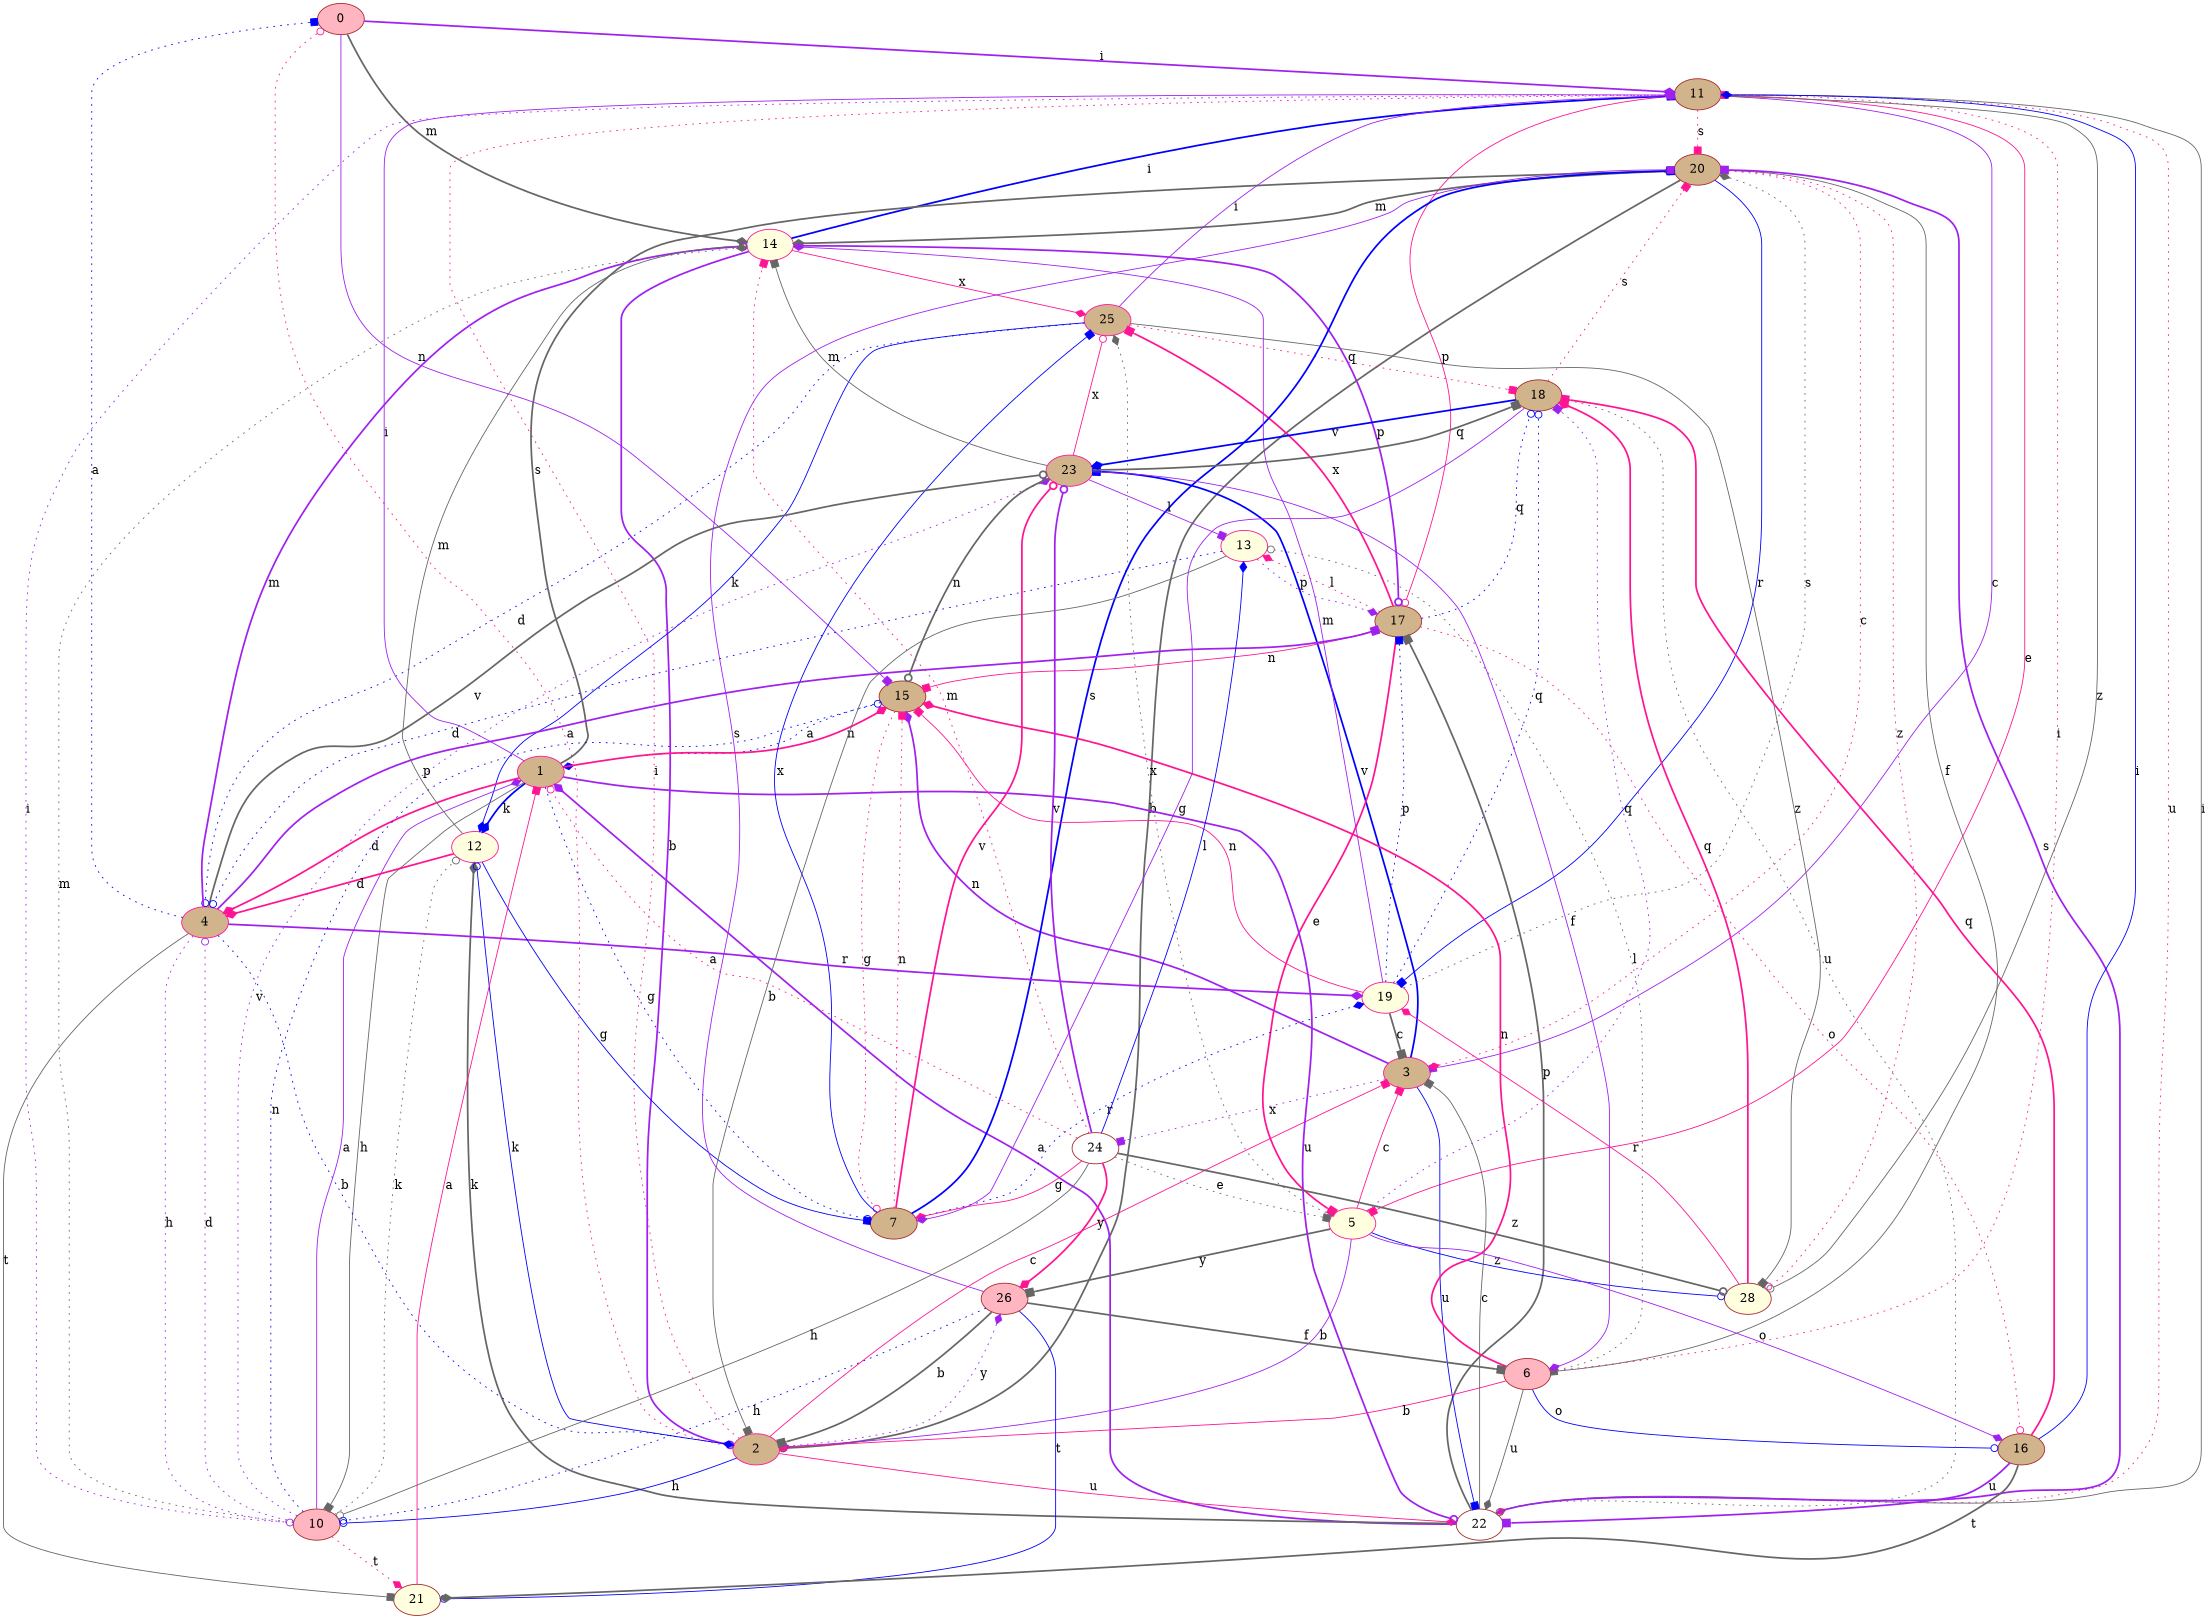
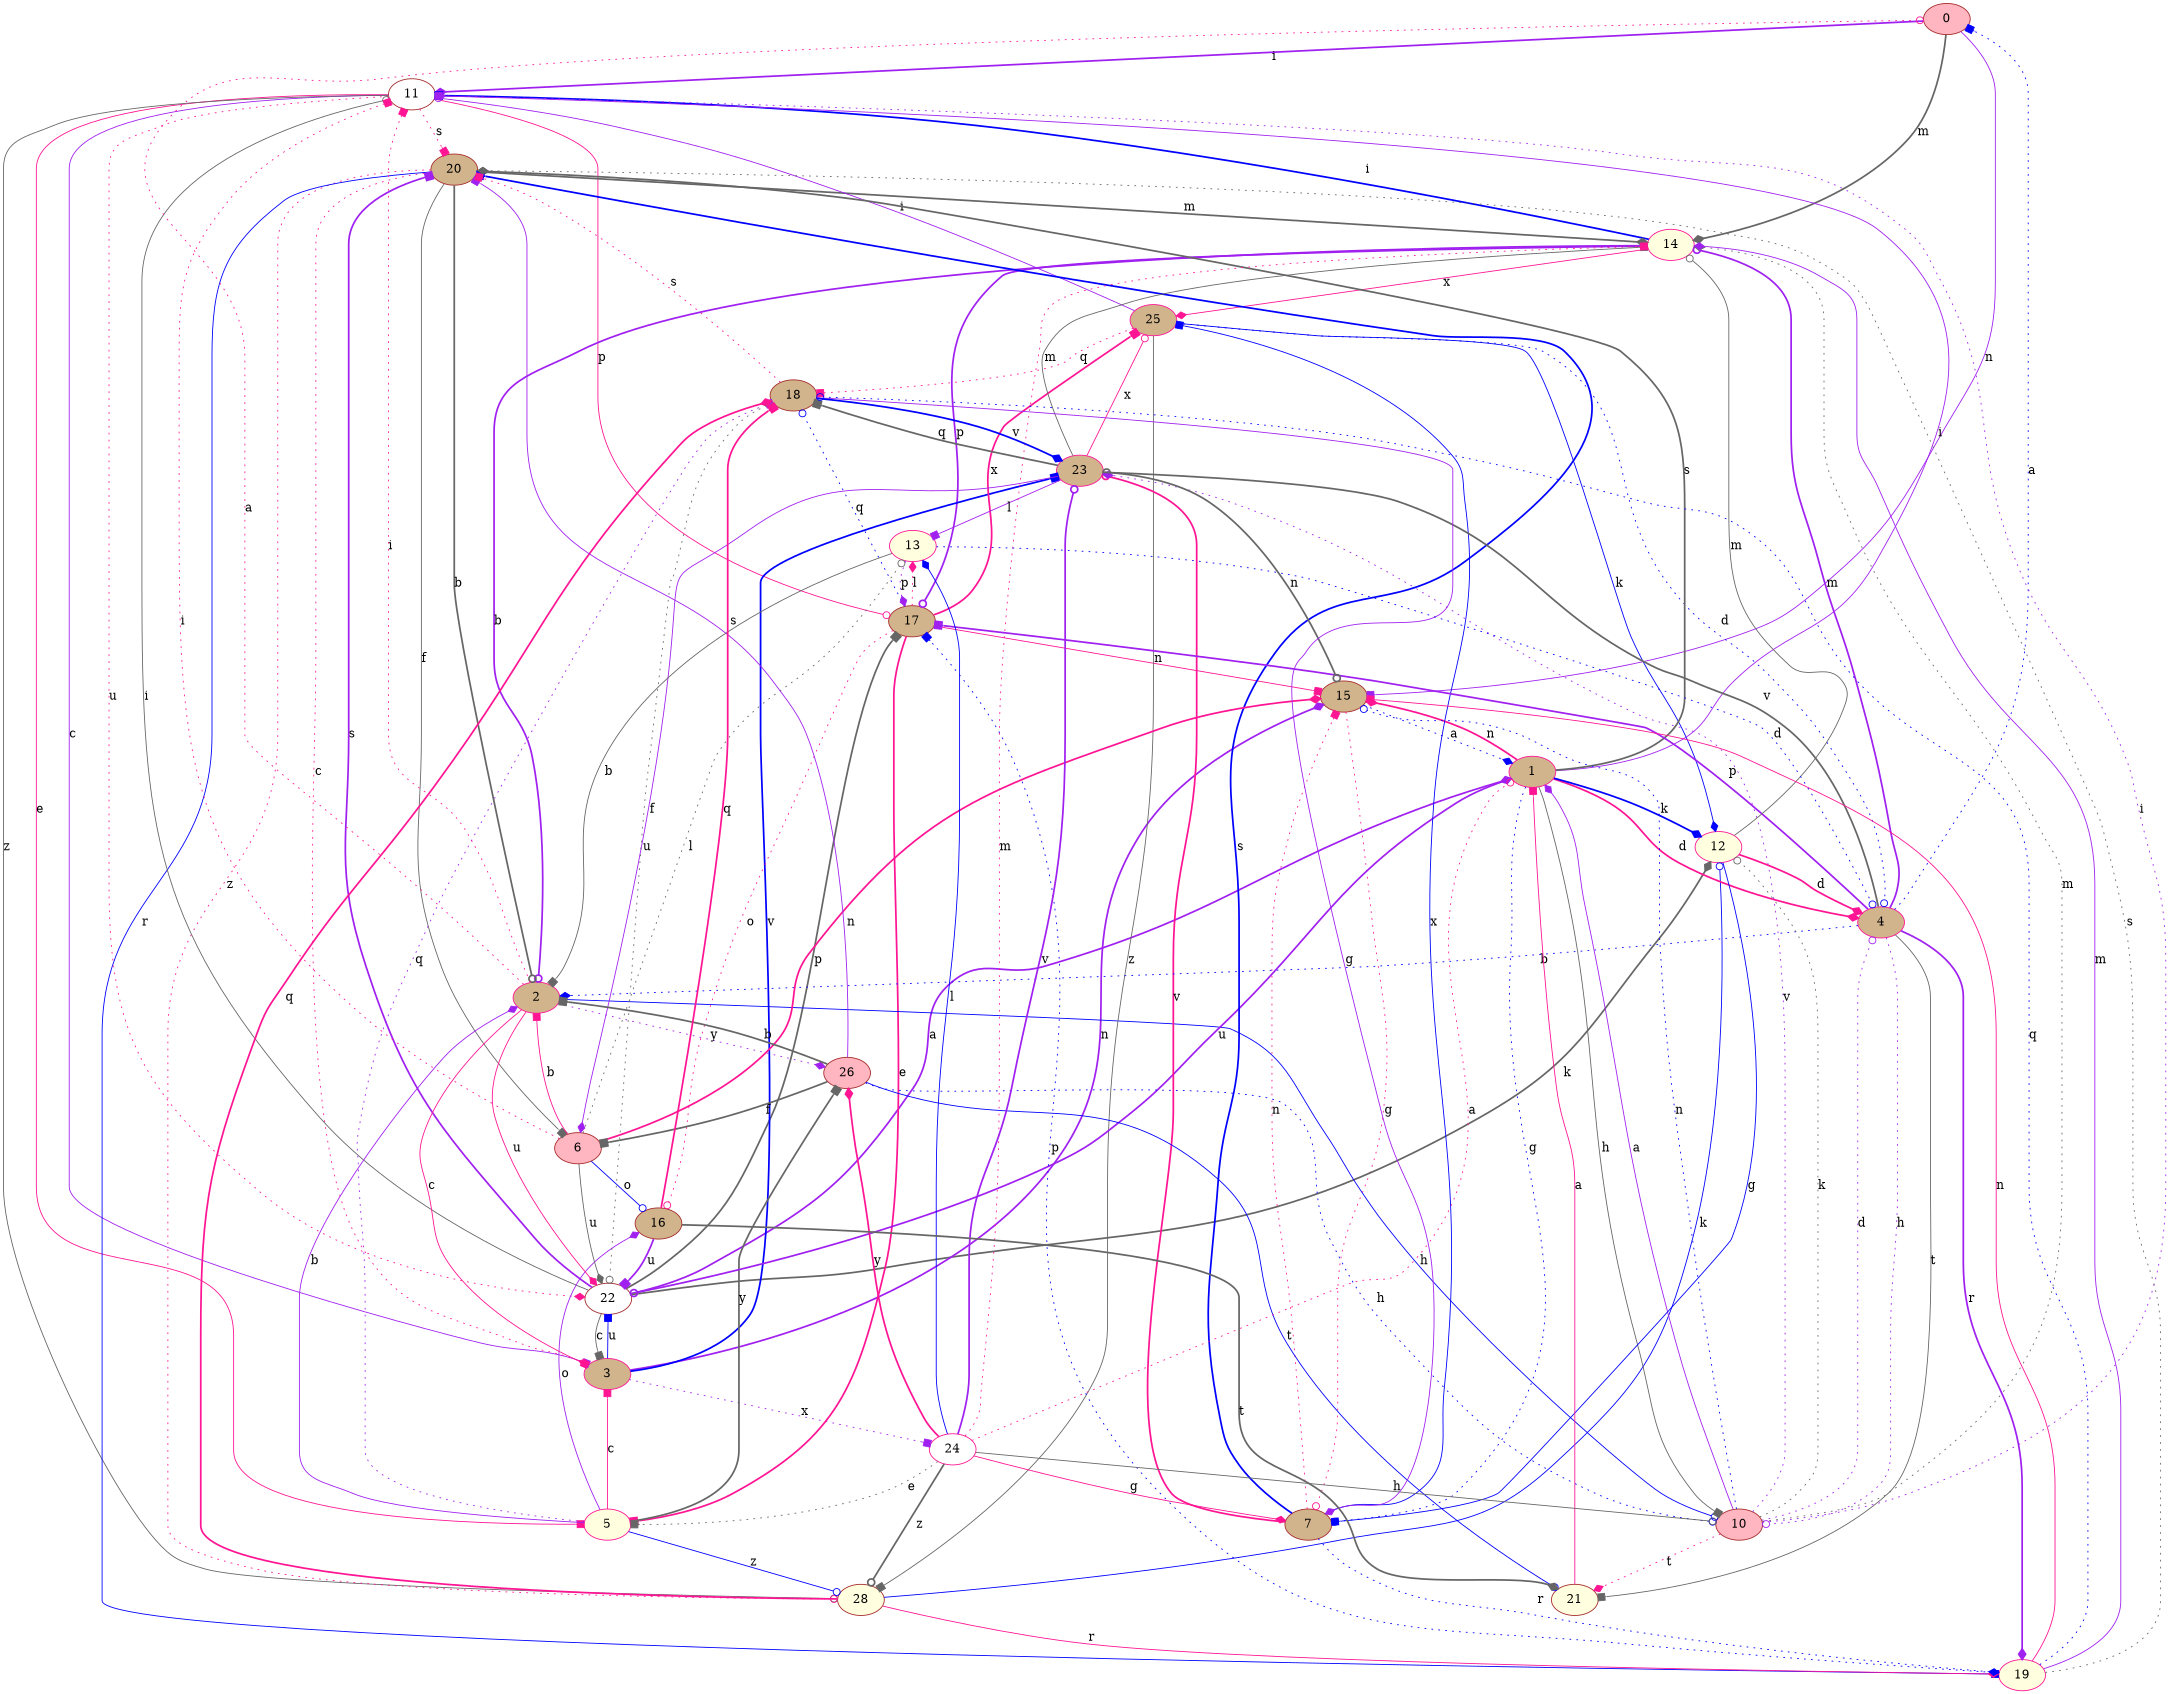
  strict digraph {
    node [color=brown fillcolor=tan style=filled]
    edge [arrowhead=box color=deeppink style=solid]
    0 [fillcolor=lightpink]
-   11
+   11 [fillcolor=white]
    14 [color=deeppink fillcolor=lightyellow]
    15
    20
    22 [fillcolor=white]
    3 [color=deeppink]
    17
    5 [color=deeppink fillcolor=lightyellow]
    28 [fillcolor=lightyellow]
    2 [color=deeppink]
    25 [color=deeppink]
    1 [color=deeppink]
    7
    4 [color=deeppink]
    10 [fillcolor=lightpink]
    12 [color=deeppink fillcolor=lightyellow]
    23 [color=deeppink]
    19 [color=deeppink fillcolor=lightyellow]
    21 [fillcolor=lightyellow]
    6 [fillcolor=lightpink]
    26 [fillcolor=lightpink]
-   24 [fillcolor=white]
+   24 [color=deeppink fillcolor=white]
    18
    13 [color=deeppink fillcolor=lightyellow]
    16
    0 -> 11 [arrowhead=diamond color=purple label=i style=bold]
    0 -> 14 [arrowhead=diamond color=gray40 label=m style=bold]
    0 -> 15 [color=purple label=n]
    11 -> 20 [label=s style=dotted]
    11 -> 22 [arrowhead=diamond label=u style=dotted]
    11 -> 3 [color=purple label=c]
    11 -> 17 [arrowhead=odot label=p]
    11 -> 5 [label=e]
    11 -> 28 [arrowhead=odot color=gray40 label=z]
    14 -> 11 [color=blue label=i style=bold]
    14 -> 17 [arrowhead=odot color=purple label=p style=bold]
    14 -> 2 [arrowhead=odot color=purple label=b style=bold]
    14 -> 25 [arrowhead=diamond label=x]
    15 -> 1 [arrowhead=diamond color=blue label=a style=dotted]
    15 -> 7 [arrowhead=odot label=g style=dotted]
    20 -> 14 [arrowhead=diamond color=gray40 label=m style=bold]
    20 -> 3 [arrowhead=diamond label=c style=dotted]
    20 -> 28 [arrowhead=odot label=z style=dotted]
    20 -> 2 [arrowhead=odot color=gray40 label=b style=bold]
    20 -> 19 [color=blue label=r]
    20 -> 6 [color=gray40 label=f]
    22 -> 11 [arrowhead=odot color=gray40 label=i]
    22 -> 20 [color=purple label=s style=bold]
    22 -> 3 [color=gray40 label=c]
    22 -> 17 [color=gray40 label=p style=bold]
    22 -> 1 [arrowhead=diamond color=purple label=a style=bold]
    22 -> 12 [arrowhead=diamond color=gray40 label=k style=bold]
    3 -> 15 [arrowhead=diamond color=purple label=n style=bold]
    3 -> 22 [color=blue label=u]
    3 -> 23 [color=blue label=v style=bold]
    3 -> 24 [color=purple label=x style=dotted]
    17 -> 15 [label=n]
    17 -> 5 [label=e style=bold]
    17 -> 25 [label=x style=bold]
    17 -> 18 [arrowhead=odot color=blue label=q style=dotted]
    17 -> 13 [arrowhead=diamond label=l style=dotted]
    17 -> 16 [arrowhead=odot label=o style=dotted]
    5 -> 3 [label=c]
    5 -> 28 [arrowhead=odot color=blue label=z]
    5 -> 2 [arrowhead=diamond color=purple label=b]
-   5 -> 25 [arrowhead=diamond color=gray40 label=x style=dotted]
    5 -> 26 [color=gray40 label=y style=bold]
    5 -> 18 [color=purple label=q style=dotted]
    5 -> 16 [arrowhead=diamond color=purple label=o]
-   2 -> 12 [arrowhead=odot color=blue label=k]
+   28 -> 12 [arrowhead=odot color=blue label=k]
    28 -> 19 [arrowhead=diamond label=r]
    28 -> 18 [arrowhead=diamond label=q style=bold]
    2 -> 0 [arrowhead=odot label=a style=dotted]
    2 -> 11 [label=i style=dotted]
    2 -> 22 [arrowhead=diamond label=u]
    2 -> 3 [label=c]
    2 -> 10 [arrowhead=odot color=blue label=h]
    2 -> 26 [arrowhead=diamond color=purple label=y style=dotted]
    25 -> 11 [arrowhead=odot color=purple label=i]
    25 -> 28 [color=gray40 label=z]
    25 -> 4 [arrowhead=odot color=blue label=d style=dotted]
    25 -> 12 [arrowhead=diamond color=blue label=k]
    25 -> 18 [label=q style=dotted]
    1 -> 11 [arrowhead=diamond color=purple label=i]
    1 -> 15 [arrowhead=diamond label=n style=bold]
    1 -> 20 [arrowhead=diamond color=gray40 label=s style=bold]
    1 -> 22 [arrowhead=odot color=purple label=u style=bold]
    1 -> 7 [arrowhead=odot color=blue label=g style=dotted]
    1 -> 4 [arrowhead=diamond label=d style=bold]
    1 -> 10 [color=gray40 label=h]
    1 -> 12 [arrowhead=diamond color=blue label=k style=bold]
    7 -> 15 [label=n style=dotted]
    7 -> 20 [color=blue label=s style=bold]
    7 -> 25 [color=blue label=x]
    7 -> 23 [arrowhead=odot label=v style=bold]
    7 -> 19 [arrowhead=diamond color=blue label=r style=dotted]
    4 -> 0 [color=blue label=a style=dotted]
    4 -> 14 [arrowhead=odot color=purple label=m style=bold]
    4 -> 17 [color=purple label=p style=bold]
    4 -> 2 [arrowhead=diamond color=blue label=b style=dotted]
    4 -> 10 [arrowhead=odot color=purple label=h style=dotted]
    4 -> 23 [arrowhead=odot color=gray40 label=v style=bold]
    4 -> 19 [arrowhead=diamond color=purple label=r style=bold]
    4 -> 21 [color=gray40 label=t]
    10 -> 11 [color=purple label=i style=dotted]
    10 -> 14 [arrowhead=diamond color=gray40 label=m style=dotted]
    10 -> 15 [arrowhead=odot color=blue label=n style=dotted]
    10 -> 1 [arrowhead=diamond color=purple label=a]
    10 -> 4 [arrowhead=odot color=purple label=d style=dotted]
    10 -> 12 [arrowhead=odot color=gray40 label=k style=dotted]
    10 -> 23 [arrowhead=diamond color=purple label=v style=dotted]
    10 -> 21 [arrowhead=diamond label=t style=dotted]
    12 -> 14 [arrowhead=odot color=gray40 label=m]
    12 -> 7 [color=blue label=g]
    12 -> 4 [arrowhead=diamond label=d style=bold]
    23 -> 14 [color=gray40 label=m]
    23 -> 15 [arrowhead=odot color=gray40 label=n style=bold]
    23 -> 25 [arrowhead=odot label=x]
    23 -> 6 [arrowhead=diamond color=purple label=f]
    23 -> 18 [color=gray40 label=q style=bold]
    23 -> 13 [color=purple label=l]
    19 -> 14 [arrowhead=diamond color=purple label=m]
    19 -> 15 [label=n]
    19 -> 20 [arrowhead=diamond color=gray40 label=s style=dotted]
-   19 -> 3 [color=gray40 label=c style=bold]
    19 -> 17 [color=blue label=p style=dotted]
    19 -> 18 [arrowhead=odot color=blue label=q style=dotted]
    21 -> 1 [label=a]
    6 -> 11 [label=i style=dotted]
    6 -> 15 [arrowhead=diamond label=n style=bold]
    6 -> 22 [arrowhead=diamond color=gray40 label=u]
    6 -> 2 [label=b]
    6 -> 13 [arrowhead=odot color=gray40 label=l style=dotted]
    6 -> 16 [arrowhead=odot color=blue label=o]
    26 -> 20 [color=purple label=s]
    26 -> 2 [color=gray40 label=b style=bold]
    26 -> 10 [arrowhead=odot color=blue label=h style=dotted]
    26 -> 21 [arrowhead=odot color=blue label=t]
    26 -> 6 [color=gray40 label=f style=bold]
    24 -> 14 [label=m style=dotted]
    24 -> 5 [color=gray40 label=e style=dotted]
    24 -> 28 [arrowhead=odot color=gray40 label=z style=bold]
    24 -> 1 [arrowhead=odot label=a style=dotted]
    24 -> 7 [arrowhead=diamond label=g]
    24 -> 10 [arrowhead=odot color=gray40 label=h]
    24 -> 23 [arrowhead=odot color=purple label=v style=bold]
    24 -> 26 [arrowhead=diamond label=y style=bold]
    24 -> 13 [arrowhead=diamond color=blue label=l]
    18 -> 20 [label=s style=dotted]
    18 -> 22 [arrowhead=odot color=gray40 label=u style=dotted]
    18 -> 7 [arrowhead=diamond color=purple label=g]
    18 -> 23 [arrowhead=diamond color=blue label=v style=bold]
    13 -> 17 [arrowhead=diamond color=purple label=p style=dotted]
    13 -> 2 [color=gray40 label=b]
    13 -> 4 [arrowhead=odot color=blue label=d style=dotted]
-   16 -> 11 [arrowhead=diamond color=blue label=i]
    16 -> 22 [color=purple label=u style=bold]
    16 -> 21 [arrowhead=diamond color=gray40 label=t style=bold]
    16 -> 18 [label=q style=bold]
  }
